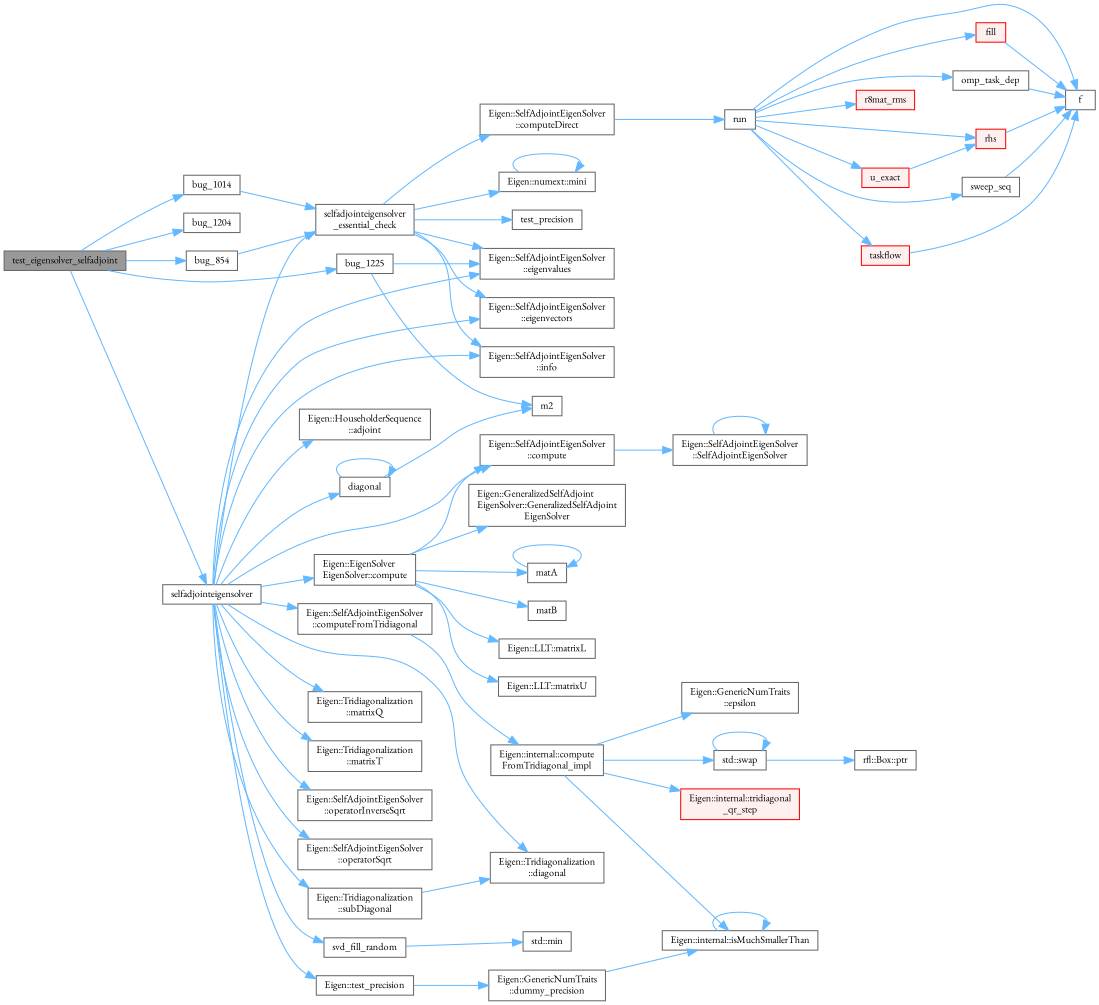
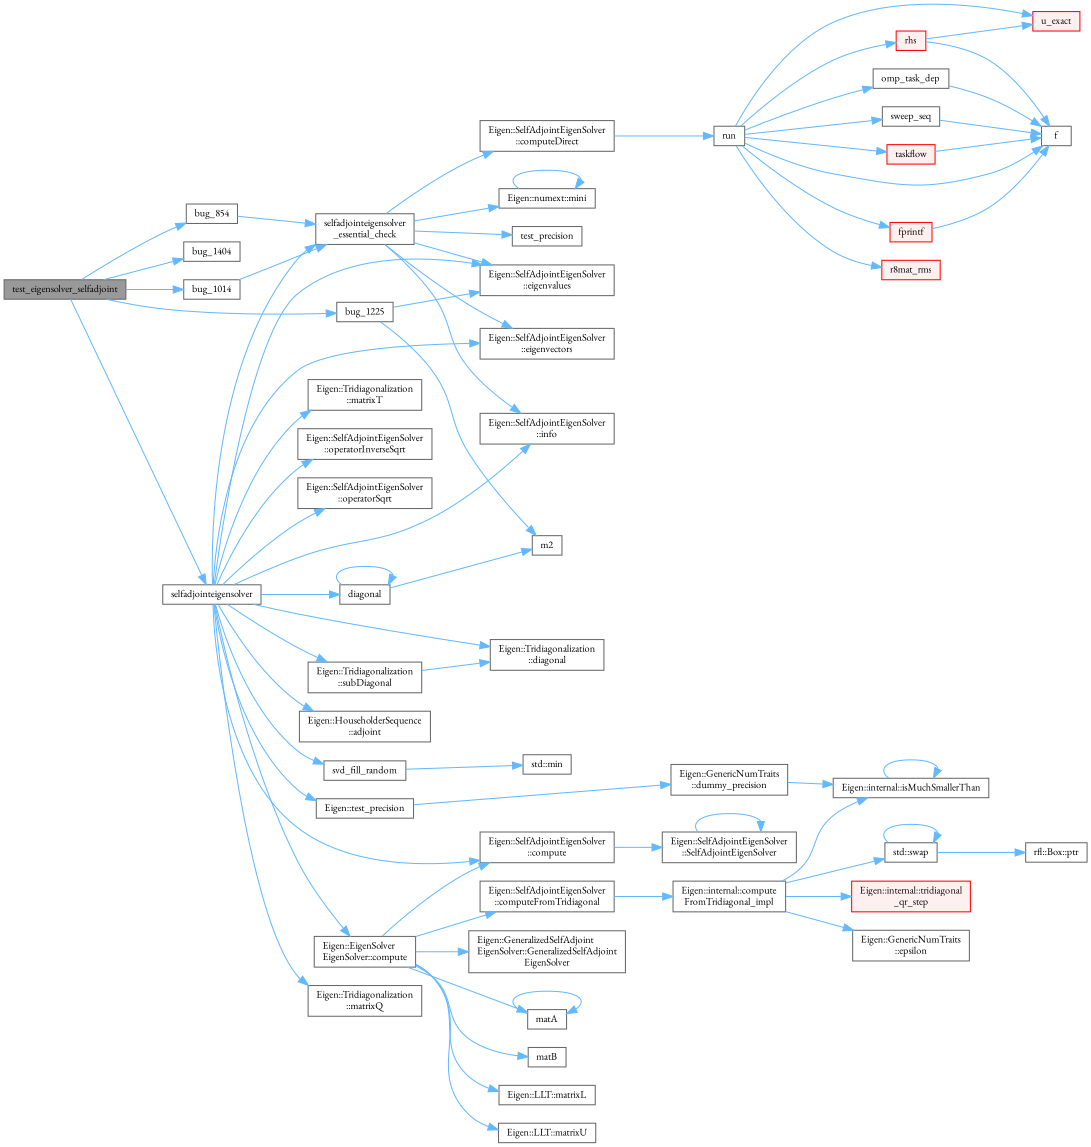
  digraph {
    fontname="EB Garamond"
    rankdir=LR
    node [color=grey40 fillcolor=white fontname="EB Garamond" fontsize=10 shape=box style=filled]
    edge [color=steelblue1 fontname="EB Garamond" fontsize=10 labelfontname=Helvetica labelfontsize=10 style=solid]
    n1 [color=gray40 fillcolor=grey60 fontcolor=black height=0.2 label=test_eigensolver_selfadjoint width=0.4]
    n2 [height=0.2 label=bug_1014 width=0.4]
-   n3 [height=0.2 label=bug_1204 width=0.4]
+   n3 [height=0.2 label=bug_1404 width=0.4]
    n4 [height=0.2 label=bug_1225 width=0.4]
    n5 [height=0.2 label=bug_854 width=0.4]
    n6 [height=0.2 label=selfadjointeigensolver width=0.4]
    n7 [height=0.2 label="selfadjointeigensolver\l_essential_check" width=0.4]
    n8 [height=0.2 label="Eigen::SelfAdjointEigenSolver\l::eigenvalues" width=0.4]
    n9 [height=0.2 label=m2 width=0.4]
    n10 [height=0.2 label="Eigen::SelfAdjointEigenSolver\l::eigenvectors" width=0.4]
    n11 [height=0.2 label="Eigen::SelfAdjointEigenSolver\l::info" width=0.4]
    n12 [height=0.2 label="Eigen::HouseholderSequence\l::adjoint" width=0.4]
    n13 [height=0.2 label="Eigen::EigenSolver\lEigenSolver::compute" width=0.4]
    n14 [height=0.2 label="Eigen::SelfAdjointEigenSolver\l::compute" width=0.4]
    n15 [height=0.2 label="Eigen::SelfAdjointEigenSolver\l::computeFromTridiagonal" width=0.4]
    n16 [height=0.2 label=diagonal width=0.4]
    n17 [height=0.2 label="Eigen::Tridiagonalization\l::diagonal" width=0.4]
    n18 [height=0.2 label="Eigen::Tridiagonalization\l::matrixQ" width=0.4]
    n19 [height=0.2 label="Eigen::Tridiagonalization\l::matrixT" width=0.4]
    n20 [height=0.2 label="Eigen::SelfAdjointEigenSolver\l::operatorInverseSqrt" width=0.4]
    n21 [height=0.2 label="Eigen::SelfAdjointEigenSolver\l::operatorSqrt" width=0.4]
    n22 [height=0.2 label="Eigen::Tridiagonalization\l::subDiagonal" width=0.4]
    n23 [height=0.2 label=svd_fill_random width=0.4]
    n24 [height=0.2 label="Eigen::test_precision" width=0.4]
    n25 [height=0.2 label="Eigen::SelfAdjointEigenSolver\l::computeDirect" width=0.4]
    n26 [height=0.2 label="Eigen::numext::mini" width=0.4]
    n27 [height=0.2 label=test_precision width=0.4]
    n28 [height=0.2 label=run width=0.4]
    n29 [height=0.2 label=f width=0.4]
-   n30 [color=red fillcolor="#FFF0F0" height=0.2 label=fill width=0.4]
+   n30 [color=red fillcolor="#FFF0F0" height=0.2 label=fprintf width=0.4]
    n31 [height=0.2 label=omp_task_dep width=0.4]
    n32 [color=red fillcolor="#FFF0F0" height=0.2 label=r8mat_rms width=0.4]
    n33 [color=red fillcolor="#FFF0F0" height=0.2 label=rhs width=0.4]
    n34 [color=red fillcolor="#FFF0F0" height=0.2 label=u_exact width=0.4]
    n35 [height=0.2 label=sweep_seq width=0.4]
    n36 [color=red fillcolor="#FFF0F0" height=0.2 label=taskflow width=0.4]
    n37 [height=0.2 label="Eigen::GeneralizedSelfAdjoint\lEigenSolver::GeneralizedSelfAdjoint\lEigenSolver" width=0.4]
    n38 [height=0.2 label=matA width=0.4]
    n39 [height=0.2 label=matB width=0.4]
    n40 [height=0.2 label="Eigen::LLT::matrixL" width=0.4]
    n41 [height=0.2 label="Eigen::LLT::matrixU" width=0.4]
    n42 [height=0.2 label="Eigen::SelfAdjointEigenSolver\l::SelfAdjointEigenSolver" width=0.4]
    n43 [height=0.2 label="Eigen::internal::compute\lFromTridiagonal_impl" width=0.4]
    n44 [height=0.2 label="std::min" width=0.4]
    n45 [height=0.2 label="Eigen::GenericNumTraits\l::dummy_precision" width=0.4]
    n46 [height=0.2 label="Eigen::GenericNumTraits\l::epsilon" width=0.4]
    n47 [height=0.2 label="Eigen::internal::isMuchSmallerThan" width=0.4]
    n48 [height=0.2 label="std::swap" width=0.4]
    n49 [color=red fillcolor="#FFF0F0" height=0.2 label="Eigen::internal::tridiagonal\l_qr_step" width=0.4]
    n50 [height=0.2 label="rfl::Box::ptr" width=0.4]
    n1 -> n2
    n1 -> n3
    n1 -> n4
    n1 -> n5
    n1 -> n6
    n2 -> n7
    n4 -> n8
    n4 -> n9
    n5 -> n7
    n6 -> n7
    n6 -> n8
    n6 -> n10
    n6 -> n11
    n6 -> n12
    n6 -> n13
    n6 -> n14
-   n6 -> n15
+   n13 -> n15
    n6 -> n16
    n6 -> n17
    n6 -> n18
    n6 -> n19
    n6 -> n20
    n6 -> n21
    n6 -> n22
    n6 -> n23
    n6 -> n24
    n7 -> n8
    n7 -> n10
    n7 -> n11
    n7 -> n25
    n7 -> n26
    n7 -> n27
    n13 -> n14
    n13 -> n37
    n13 -> n38
    n13 -> n39
    n13 -> n40
    n13 -> n41
    n14 -> n42
    n15 -> n43
    n16 -> n9
    n16 -> n16
    n22 -> n17
    n23 -> n44
    n24 -> n45
    n25 -> n28
    n26 -> n26
    n28 -> n29
    n28 -> n30
    n28 -> n31
    n28 -> n32
    n28 -> n33
    n28 -> n34
    n28 -> n35
    n28 -> n36
    n30 -> n29
    n31 -> n29
    n33 -> n29
-   n34 -> n33
+   n33 -> n34
    n35 -> n29
    n36 -> n29
    n38 -> n38
    n42 -> n42
    n43 -> n46
    n43 -> n47
    n43 -> n48
    n43 -> n49
    n45 -> n47
    n47 -> n47
    n48 -> n48
    n48 -> n50
  }
